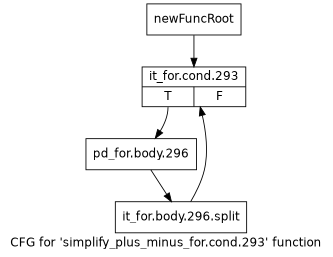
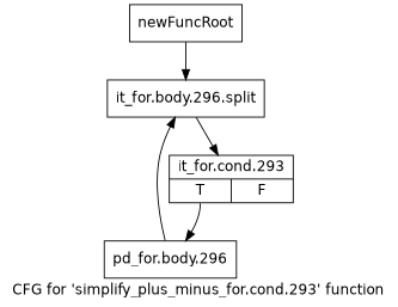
  digraph {
    fontname="DejaVu Sans"
    label="CFG for 'simplify_plus_minus_for.cond.293' function"
    node [fontname="DejaVu Sans" shape=record]
    edge [fontname="DejaVu Sans"]
    n1 [label="{newFuncRoot}"]
    n2 [label="{it_for.cond.293|{<s0>T|<s1>F}}"]
    n3 [label="{pd_for.body.296}"]
    n4 [label="{it_for.body.296.split}"]
-   n1 -> n2
+   n1 -> n4
    n2 -> n3 [tailport=s0]
    n3 -> n4
    n4 -> n2
  }
